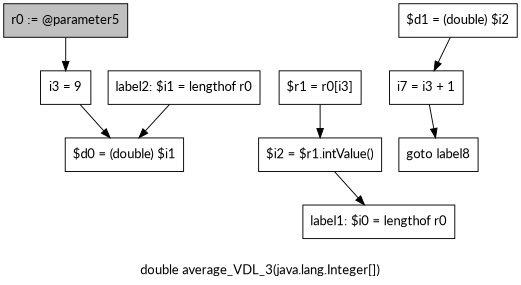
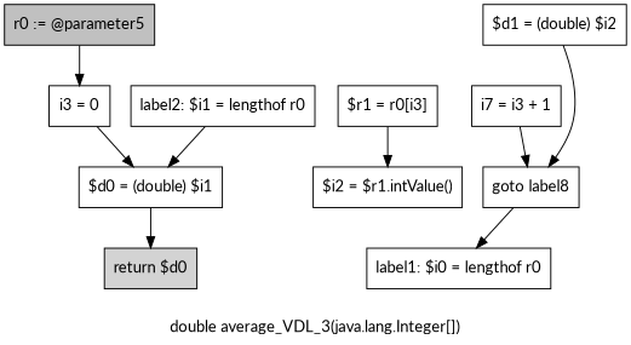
  digraph {
    fontname=Lato
    label="double average_VDL_3(java.lang.Integer[])"
    node [fontname=Lato shape=box]
    edge [fontname=Lato]
    n1 [fillcolor=gray label="r0 := @parameter5" style=filled]
-   n2 [label="i3 = 9"]
+   n2 [label="i3 = 0"]
    n3 [label="$d0 = (double) $i1"]
    n4 [label="label1: $i0 = lengthof r0"]
    n5 [label="$r1 = r0[i3]"]
    n6 [label="$i2 = $r1.intValue()"]
    n7 [label="label2: $i1 = lengthof r0"]
+   n8 [fillcolor=lightgray label="return $d0" style=filled]
    n9 [label="$d1 = (double) $i2"]
    n10 [label="i7 = i3 + 1"]
    n11 [label="goto label8"]
    n1 -> n2
    n2 -> n3
+   n3 -> n8
    n5 -> n6
    n7 -> n3
-   n9 -> n10
+   n9 -> n11
    n10 -> n11
-   n6 -> n4
+   n11 -> n4
  }
